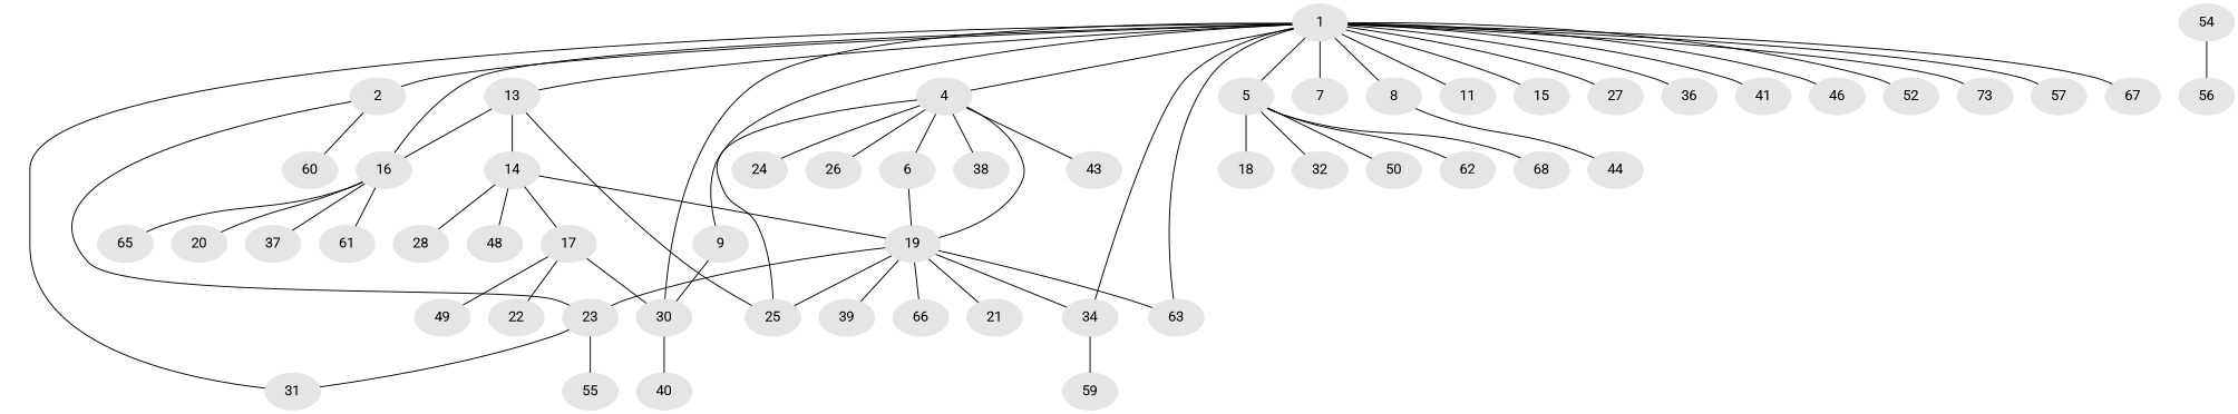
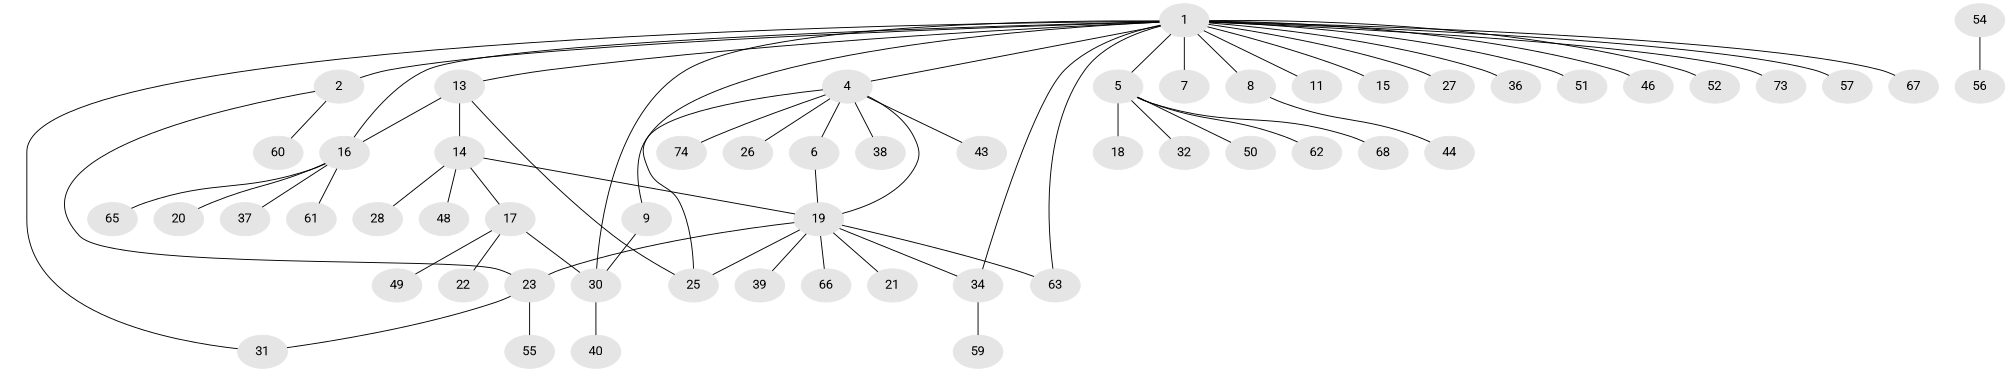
  graph {
    fontname=Roboto
    node [color=gray90 fontname=Roboto style=filled]
    edge [fontname=Roboto]
    1 [super="+3"]
    2 [super="+45"]
    4 [super="+12"]
    5 [super="+10"]
    7
    8
    11
    13 [super="+29"]
    15
    16 [super="+33"]
    25
    27
    30 [super="+42"]
    31 [super="+47"]
    34 [super="+35"]
    36
-   41
+   41 [label=51]
    46 [super="+64"]
    52
    n20 [label=73]
    57
    63
    67
    23
    60
    6
    9 [super="+51"]
    19 [super="+58"]
-   24
+   24 [label=74]
    26
    38
    43
    18
    32
    50
    62
    68
    44
    14 [super="+70"]
    20
    37
    61
    65
    40
    59
    54
    56
    55
    21
    39
    66
    17 [super="+69"]
    28
    48
    22
    49
    1 -- 2 [weight=2]
    1 -- 4
    1 -- 5
    1 -- 7
    1 -- 8
    1 -- 11
    1 -- 13
    1 -- 15
    1 -- 16
    1 -- 25
    1 -- 27
    1 -- 30
    1 -- 31
    1 -- 34
    1 -- 36
    1 -- 41
    1 -- 46
    1 -- 52
    1 -- n20
    1 -- 57
    1 -- 63
    1 -- 67
    2 -- 23
    2 -- 60
    4 -- 6
    4 -- 9
    4 -- 19
    4 -- 24
    4 -- 26
    4 -- 38
    4 -- 43
    5 -- 18
    5 -- 32
    5 -- 50
    5 -- 62
    5 -- 68
    8 -- 44
    13 -- 16 [weight=2]
    13 -- 25
    13 -- 14
    16 -- 20
    16 -- 37
    16 -- 61
    16 -- 65
    30 -- 40
    34 -- 59
    23 -- 31
    23 -- 55
    6 -- 19
    9 -- 30
    19 -- 25
    19 -- 34
    19 -- 63
    19 -- 23
    19 -- 21
    19 -- 39
    19 -- 66
    14 -- 19
    14 -- 17
    14 -- 28
    14 -- 48
    54 -- 56
    17 -- 30
    17 -- 22
    17 -- 49
  }
